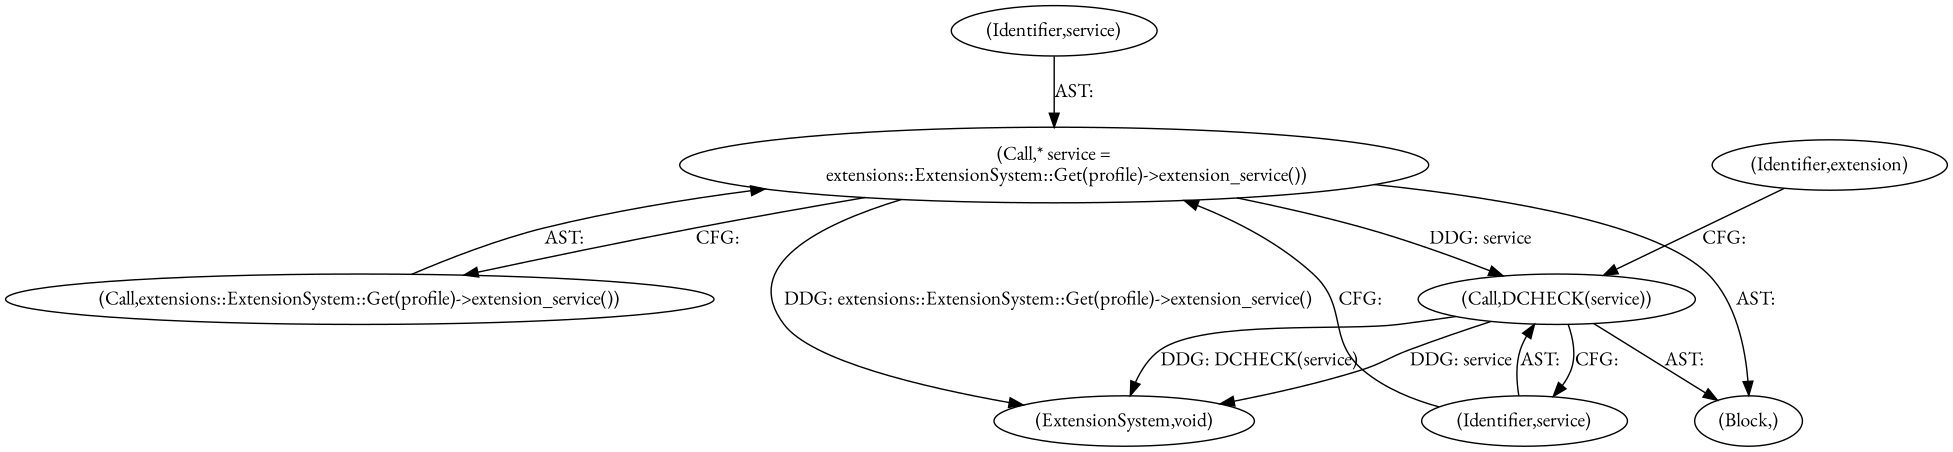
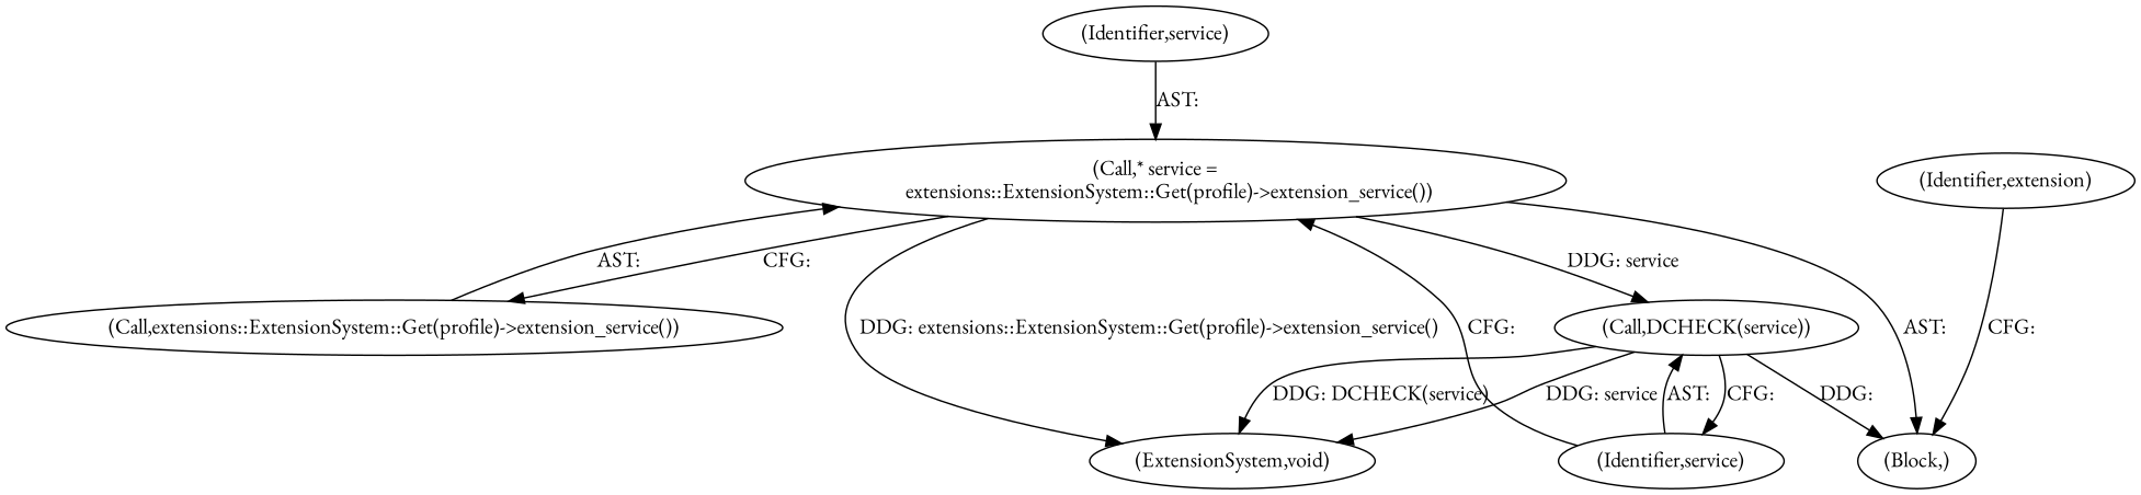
  digraph {
    fontname="EB Garamond"
    node [fontname="EB Garamond"]
    edge [fontname="EB Garamond"]
    n1 [label="(Call,* service =\n      extensions::ExtensionSystem::Get(profile)->extension_service())"]
    n2 [label="(Call,DCHECK(service))"]
    n3 [label="(Block,)"]
    n4 [label="(Call,extensions::ExtensionSystem::Get(profile)->extension_service())"]
    n5 [label="(ExtensionSystem,void)"]
    n6 [label="(Identifier,service)"]
    n7 [label="(Identifier,service)"]
    n8 [label="(Identifier,extension)"]
    n1 -> n2 [label="DDG: service"]
    n1 -> n3 [label="AST: "]
    n1 -> n4 [label="CFG: "]
    n1 -> n5 [label="DDG: extensions::ExtensionSystem::Get(profile)->extension_service()"]
-   n2 -> n3 [label="AST: "]
+   n2 -> n3 [label="DDG: "]
    n2 -> n5 [label="DDG: DCHECK(service)"]
    n2 -> n5 [label="DDG: service"]
    n2 -> n6 [label="CFG: "]
    n4 -> n1 [label="AST: "]
    n6 -> n1 [label="CFG: "]
    n6 -> n2 [label="AST: "]
    n7 -> n1 [label="AST: "]
-   n8 -> n2 [label="CFG: "]
+   n8 -> n3 [label="CFG: "]
  }
